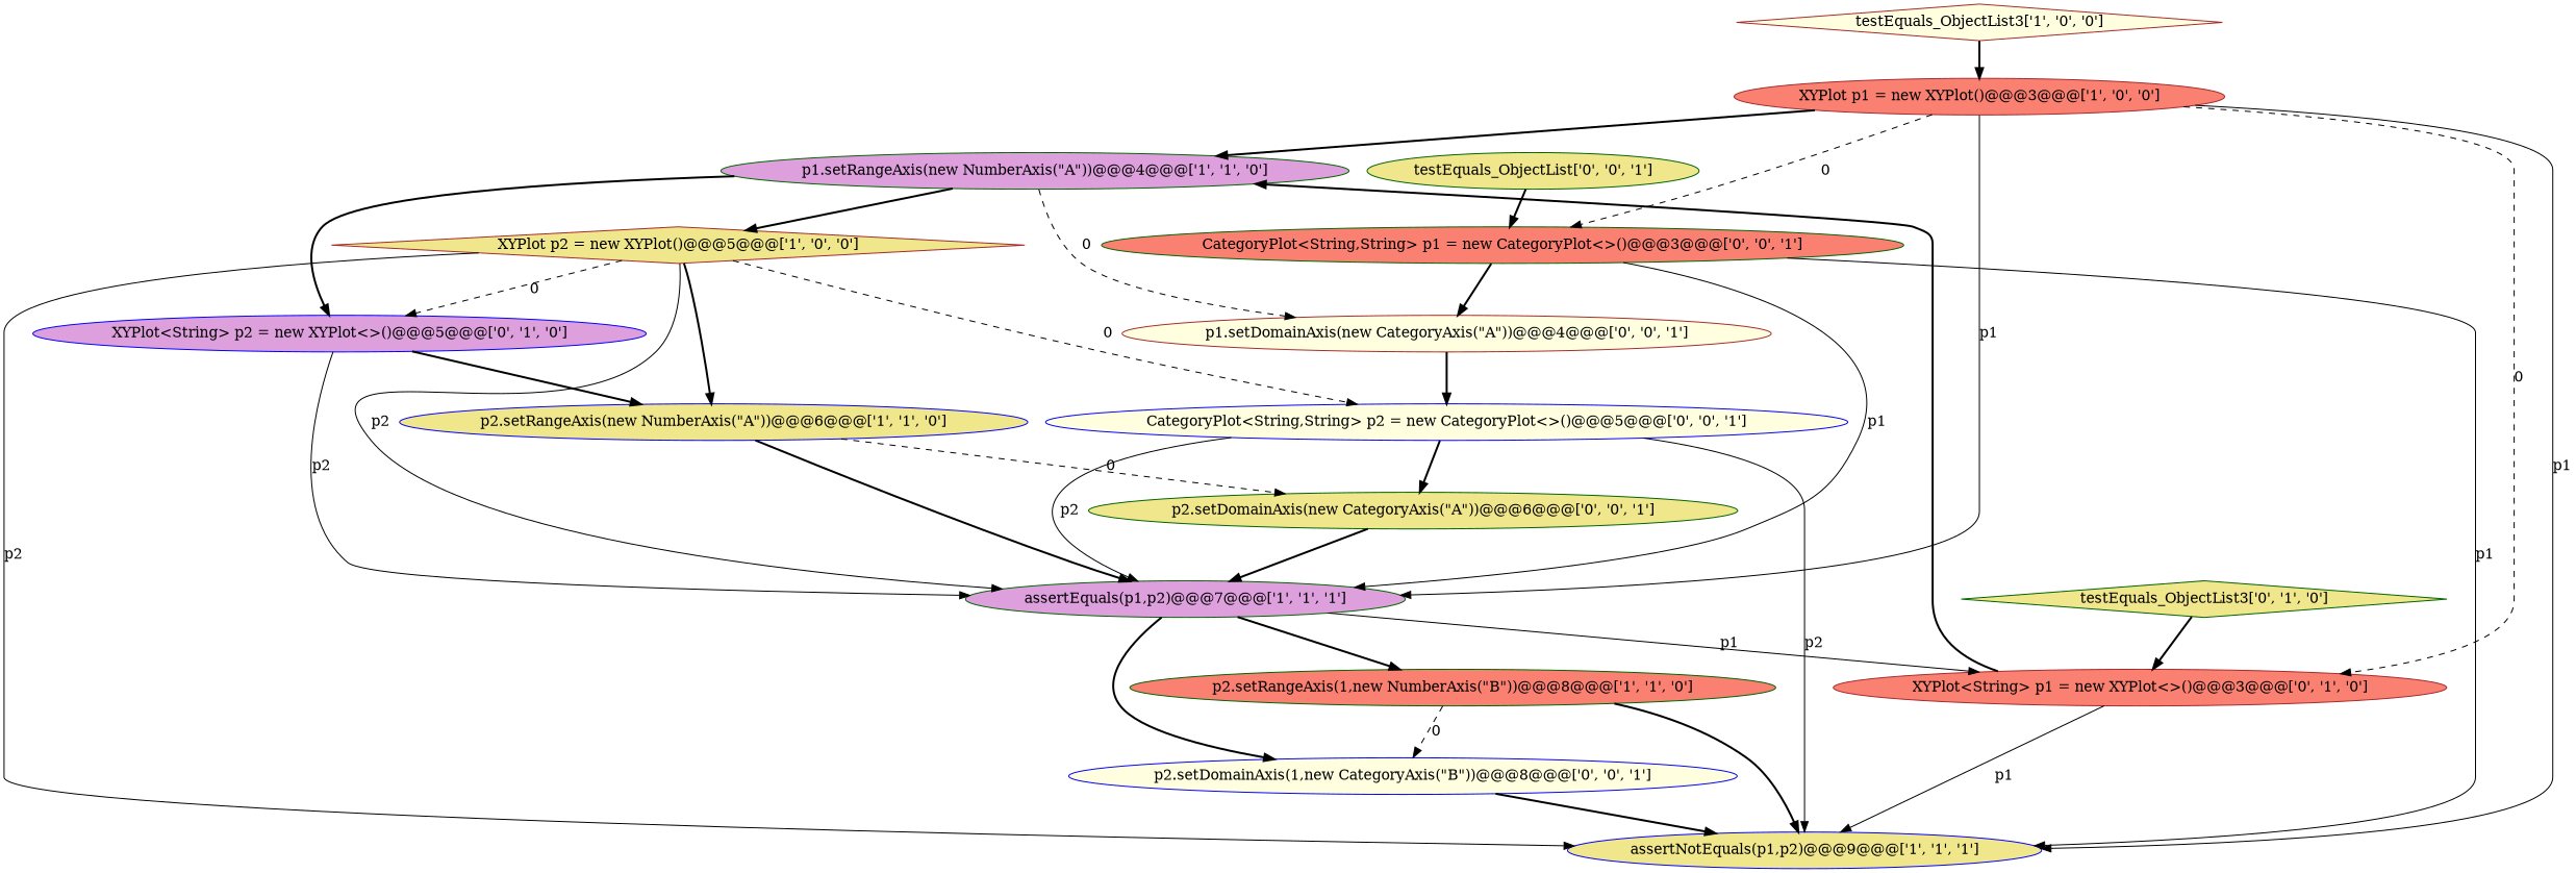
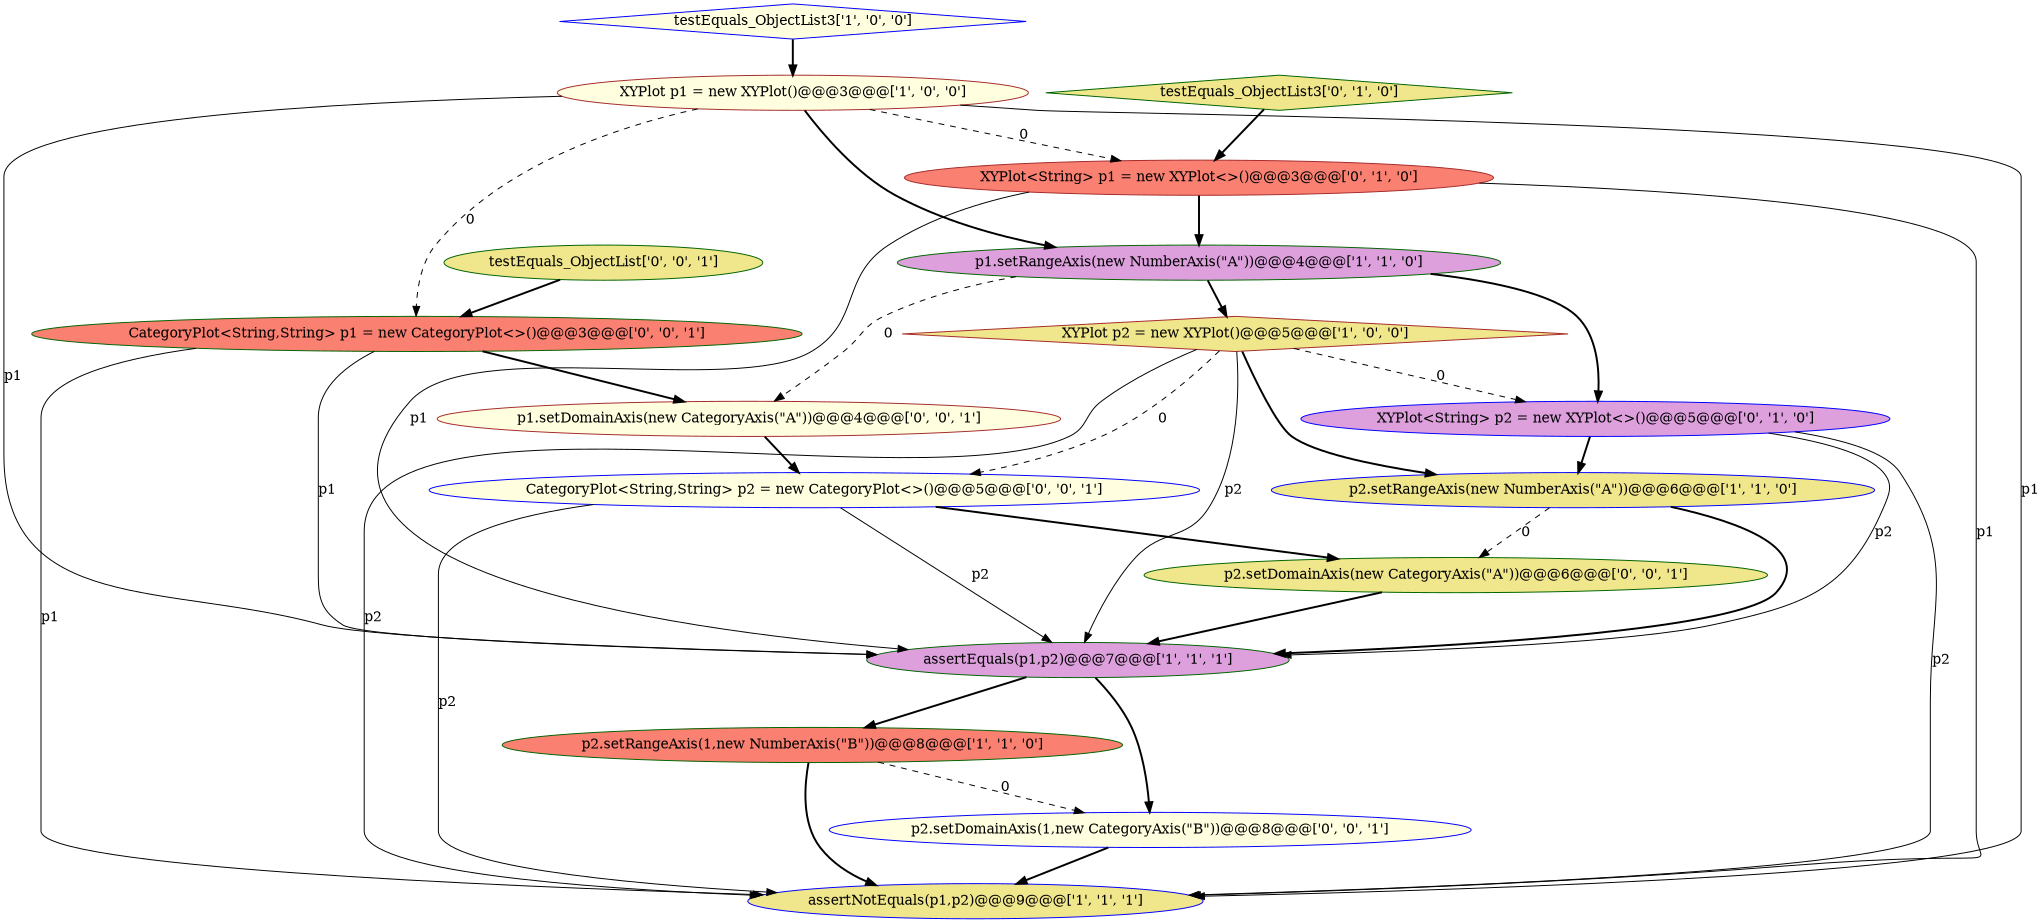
  digraph {
    node [color=darkgreen fillcolor=khaki shape=ellipse style=filled]
    edge [style=bold]
-   n1 [color=brown fillcolor=lightyellow label="testEquals_ObjectList3['1', '0', '0']" shape=diamond]
-   n2 [color=brown fillcolor=salmon label="XYPlot p1 = new XYPlot()@@@3@@@['1', '0', '0']"]
+   n1 [color=blue fillcolor=lightyellow label="testEquals_ObjectList3['1', '0', '0']" shape=diamond]
+   n2 [color=brown fillcolor=lightyellow label="XYPlot p1 = new XYPlot()@@@3@@@['1', '0', '0']"]
    n3 [fillcolor=plum label="p1.setRangeAxis(new NumberAxis(\"A\"))@@@4@@@['1', '1', '0']"]
    n4 [color=brown fillcolor=salmon label="XYPlot<String> p1 = new XYPlot<>()@@@3@@@['0', '1', '0']"]
    n5 [fillcolor=plum label="assertEquals(p1,p2)@@@7@@@['1', '1', '1']"]
    n6 [color=blue label="assertNotEquals(p1,p2)@@@9@@@['1', '1', '1']"]
    n7 [fillcolor=salmon label="CategoryPlot<String,String> p1 = new CategoryPlot<>()@@@3@@@['0', '0', '1']"]
    n8 [color=brown fillcolor=lightyellow label="p1.setDomainAxis(new CategoryAxis(\"A\"))@@@4@@@['0', '0', '1']"]
    n9 [color=blue fillcolor=plum label="XYPlot<String> p2 = new XYPlot<>()@@@5@@@['0', '1', '0']"]
    n10 [color=brown label="XYPlot p2 = new XYPlot()@@@5@@@['1', '0', '0']" shape=diamond]
    n11 [color=blue fillcolor=lightyellow label="CategoryPlot<String,String> p2 = new CategoryPlot<>()@@@5@@@['0', '0', '1']"]
    n12 [color=blue label="p2.setRangeAxis(new NumberAxis(\"A\"))@@@6@@@['1', '1', '0']"]
    n13 [label="p2.setDomainAxis(new CategoryAxis(\"A\"))@@@6@@@['0', '0', '1']"]
    n14 [fillcolor=salmon label="p2.setRangeAxis(1,new NumberAxis(\"B\"))@@@8@@@['1', '1', '0']"]
    n15 [color=blue fillcolor=lightyellow label="p2.setDomainAxis(1,new CategoryAxis(\"B\"))@@@8@@@['0', '0', '1']"]
    n16 [label="testEquals_ObjectList3['0', '1', '0']" shape=diamond]
    n17 [label="testEquals_ObjectList['0', '0', '1']"]
    n1 -> n2
    n2 -> n3
    n2 -> n4 [label=0 style=dashed]
    n2 -> n5 [label=p1 style=solid]
    n2 -> n6 [label=p1 style=solid]
    n2 -> n7 [label=0 style=dashed]
    n3 -> n8 [label=0 style=dashed]
    n3 -> n9
    n3 -> n10
    n4 -> n3
-   n5 -> n4 [label=p1 style=solid]
+   n4 -> n5 [label=p1 style=solid]
    n4 -> n6 [label=p1 style=solid]
    n5 -> n14
    n5 -> n15
    n7 -> n5 [label=p1 style=solid]
    n7 -> n6 [label=p1 style=solid]
    n7 -> n8
    n8 -> n11
    n9 -> n5 [label=p2 style=solid]
+   n9 -> n6 [label=p2 style=solid]
    n9 -> n12
    n10 -> n5 [label=p2 style=solid]
    n10 -> n6 [label=p2 style=solid]
    n10 -> n9 [label=0 style=dashed]
    n10 -> n11 [label=0 style=dashed]
    n10 -> n12
    n11 -> n5 [label=p2 style=solid]
    n11 -> n6 [label=p2 style=solid]
    n11 -> n13
    n12 -> n5
    n12 -> n13 [label=0 style=dashed]
    n13 -> n5
    n14 -> n6
    n14 -> n15 [label=0 style=dashed]
    n15 -> n6
    n16 -> n4
    n17 -> n7
  }
